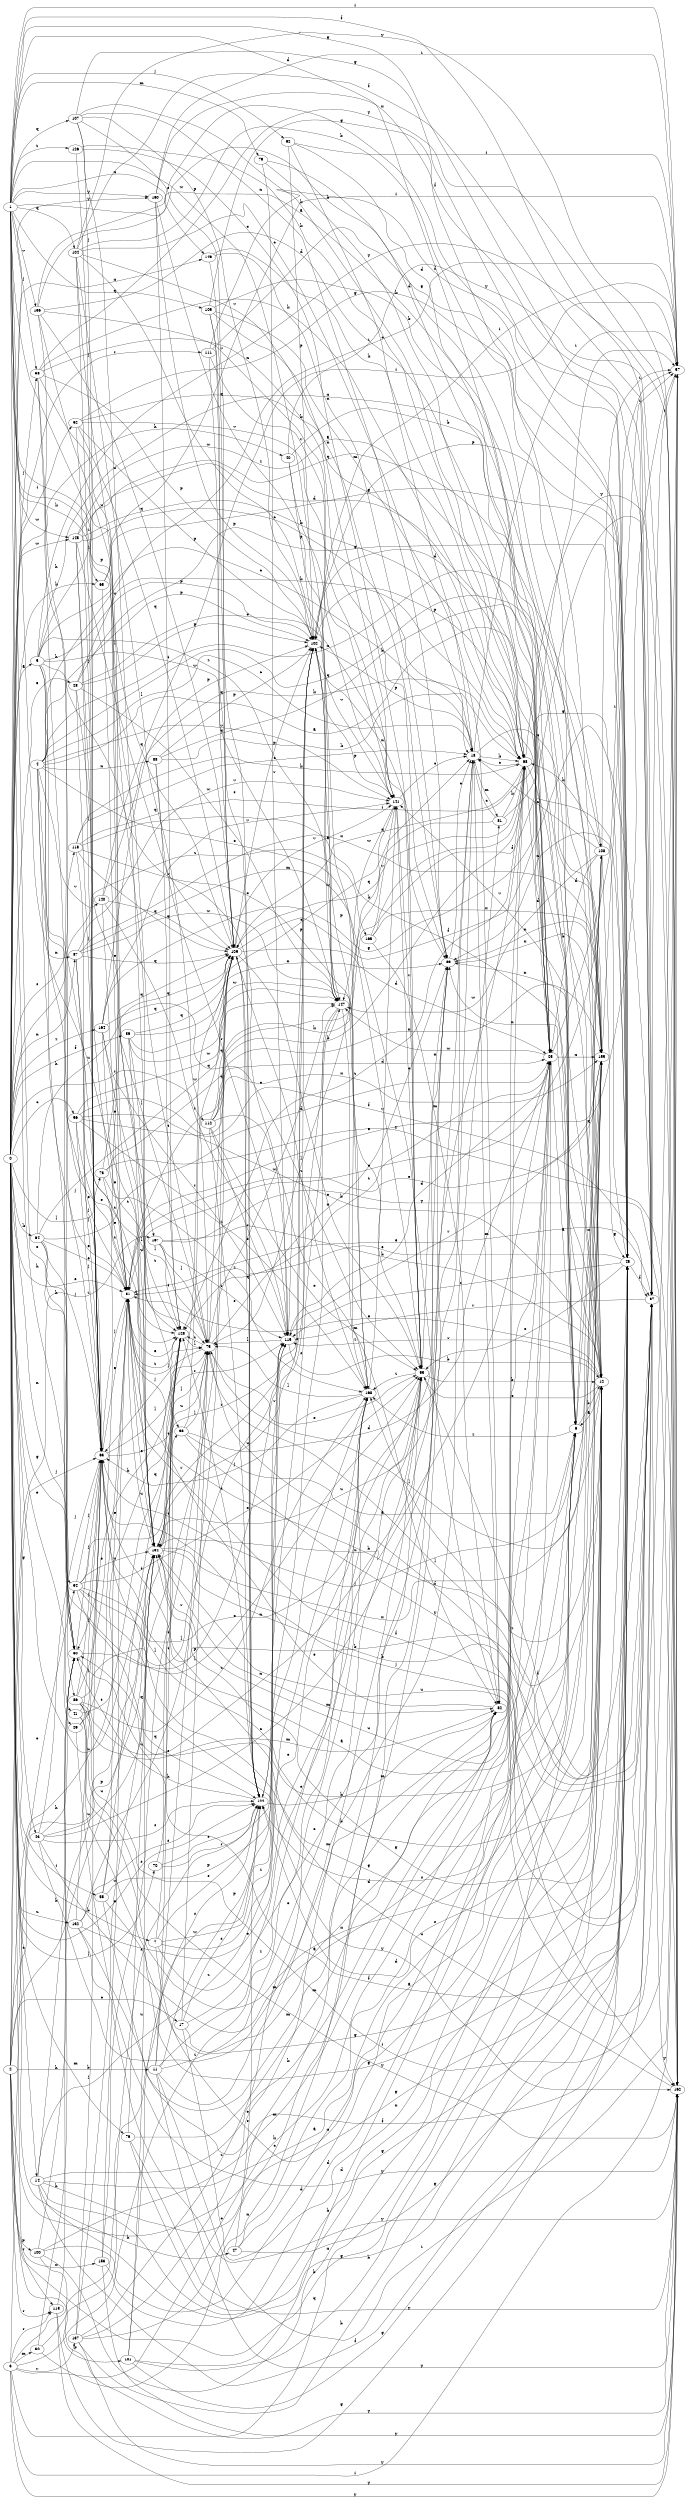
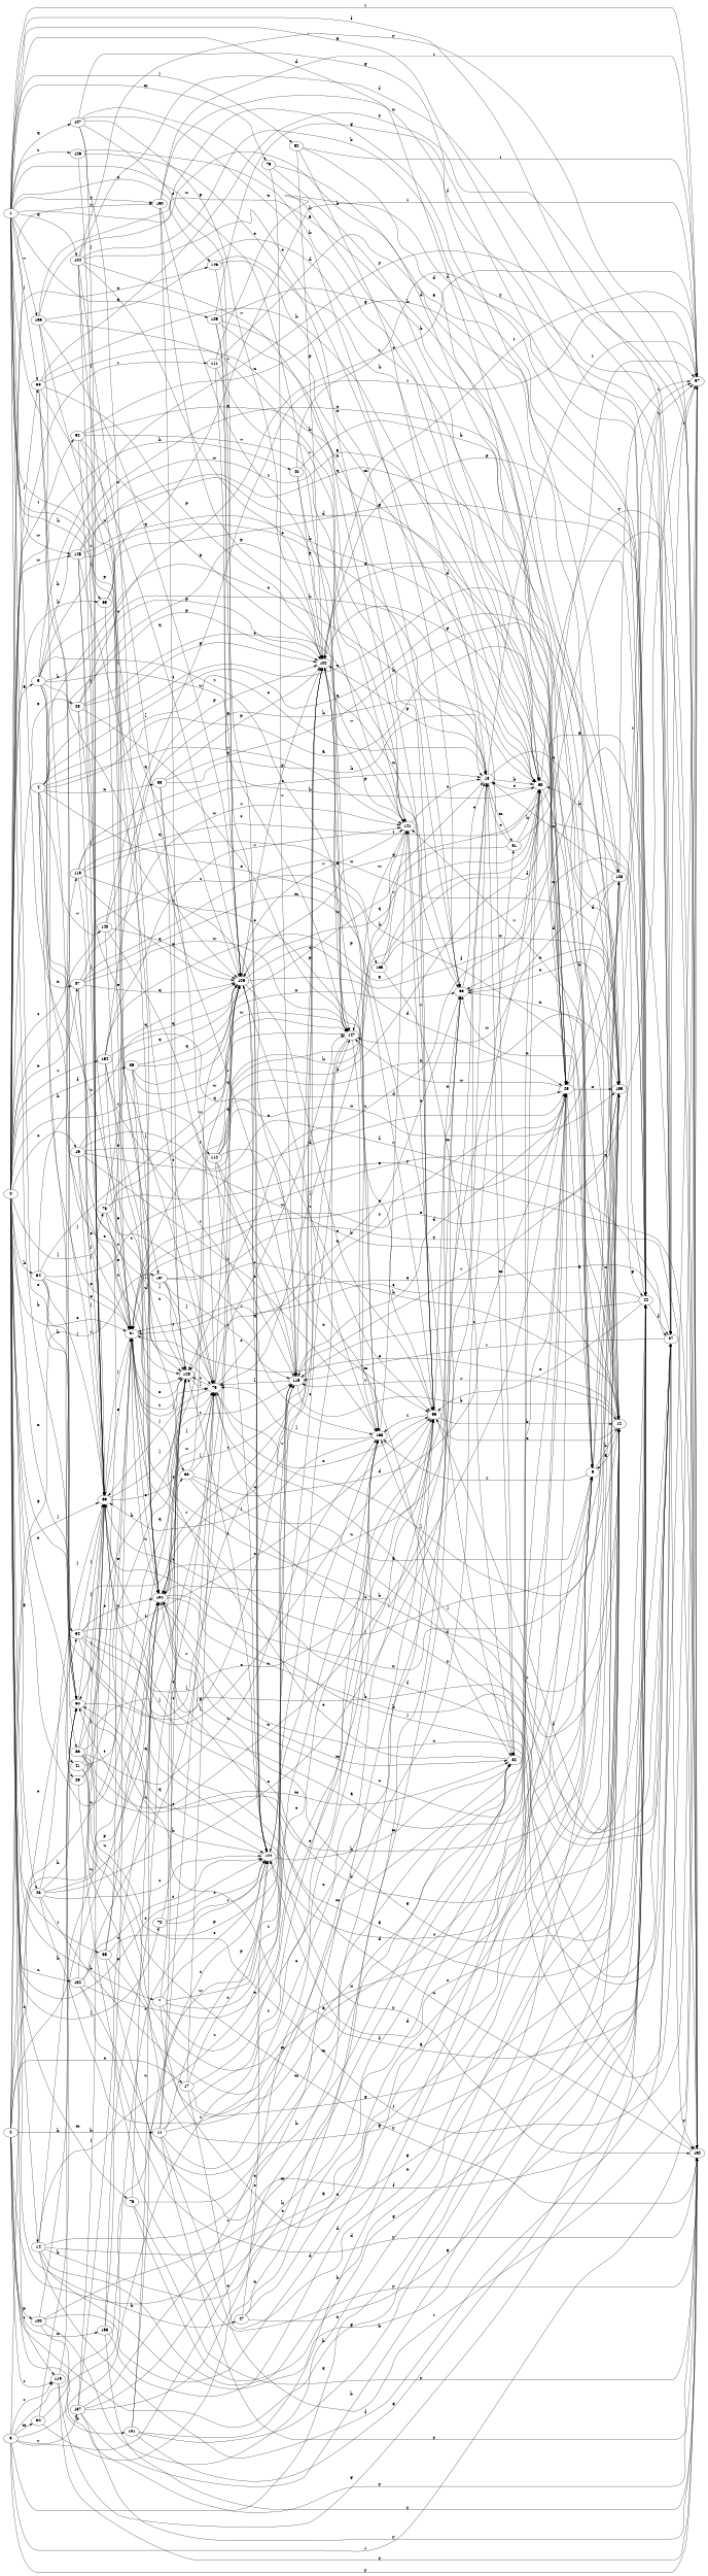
  strict digraph {
    rankdir=LR
    0
    5
    7
    14
-   16 [label=56]
+   16
    28
    29
    31
    36
    41
    43
    47
    n13 [label=40]
    52
    55
    58
    64
    65
    70
    73
    76
    86
    87
    111
    112
    113
    118
    122
    132
    134
    145
    149
    160
    164
    165
    50
    147
    63
    128
    108
    162
    168
    18
    102
    155
    115
-   44 [label=45]
+   44
    95
    6
    37
    12
    68
    75
    89
    109
    82
    25
    141
    57
    1
    62
    79
    94
    98
    104
    105
    107
    126
    136
    167
    2
    11
    17
    100
    101
    153
    81
    3
    n79 [label=30]
    137
    4
    88
    140
    0 -> 5 [label=a]
    0 -> 7 [label=b]
    0 -> 14 [label=c]
    0 -> 16 [label=c]
    0 -> 28 [label=e]
    0 -> 29 [label=e]
    0 -> 31 [label=e]
    0 -> 36 [label=f]
    0 -> 41 [label=g]
    0 -> 43 [label=g]
    0 -> 47 [label=h]
    0 -> n13 [label=h]
    0 -> 52 [label=i]
    0 -> 55 [label=i]
    0 -> 58 [label=j]
    0 -> 64 [label=k]
    0 -> 65 [label=k]
    0 -> 70 [label=l]
    0 -> 73 [label=l]
    0 -> 76 [label=m]
    0 -> 86 [label=n]
    0 -> 87 [label=n]
    0 -> 111 [label=r]
    0 -> 112 [label=r]
    0 -> 113 [label=r]
    0 -> 118 [label=s]
    0 -> 122 [label=s]
    0 -> 132 [label=u]
    0 -> 134 [label=u]
    0 -> 145 [label=w]
    0 -> 149 [label=x]
    0 -> 160 [label=y]
    0 -> 164 [label=z]
    0 -> 165 [label=z]
    5 -> 50 [label=h]
    5 -> 147 [label=w]
    5 -> 63 [label=j]
    5 -> 128 [label=t]
    5 -> 108 [label=q]
    5 -> 162 [label=y]
    5 -> 168 [label=z]
    5 -> 18 [label=c]
    5 -> 102 [label=p]
    5 -> 155 [label=x]
    5 -> 115 [label=r]
    7 -> 122 [label=s]
    7 -> 128 [label=t]
    7 -> 168 [label=z]
    7 -> 18 [label=c]
    7 -> 44 [label=g]
    7 -> 95 [label=o]
    14 -> 50 [label=h]
    14 -> 168 [label=z]
    14 -> 155 [label=x]
    14 -> 44 [label=g]
    14 -> 6 [label=a]
    14 -> 37 [label=f]
    14 -> 12 [label=b]
    14 -> 68 [label=k]
    16 -> 31 [label=e]
    16 -> 147 [label=w]
    16 -> 63 [label=j]
    16 -> 168 [label=z]
    16 -> 155 [label=x]
    16 -> 37 [label=f]
    16 -> 12 [label=b]
    28 -> 147 [label=w]
    28 -> 63 [label=j]
    28 -> 128 [label=t]
    28 -> 102 [label=p]
    28 -> 44 [label=g]
    28 -> 95 [label=o]
    28 -> 68 [label=k]
    29 -> 31 [label=e]
    29 -> 63 [label=j]
    29 -> 162 [label=y]
    31 -> 134 [label=u]
    31 -> 63 [label=j]
    31 -> 128 [label=t]
    31 -> 37 [label=f]
    31 -> 12 [label=b]
    31 -> 68 [label=k]
    31 -> 75 [label=l]
    36 -> 134 [label=u]
    36 -> 147 [label=w]
    36 -> 128 [label=t]
    36 -> 18 [label=c]
    36 -> 89 [label=n]
    36 -> 109 [label=q]
    41 -> 63 [label=j]
    41 -> 155 [label=x]
    41 -> 44 [label=g]
    41 -> 109 [label=q]
    43 -> 122 [label=s]
    43 -> 50 [label=h]
    43 -> 63 [label=j]
    43 -> 18 [label=c]
    43 -> 6 [label=a]
    43 -> 109 [label=q]
    43 -> 82 [label=m]
    47 -> 122 [label=s]
    47 -> 44 [label=g]
    47 -> 6 [label=a]
    47 -> 25 [label=d]
    n13 -> 162 [label=y]
    n13 -> 102 [label=p]
    n13 -> 12 [label=b]
    n13 -> 141 [label=v]
    52 -> 63 [label=j]
    52 -> 102 [label=p]
    52 -> 44 [label=g]
    52 -> 68 [label=k]
    52 -> 109 [label=q]
    52 -> 141 [label=v]
    55 -> 31 [label=e]
    55 -> 128 [label=t]
    55 -> 102 [label=p]
    55 -> 44 [label=g]
    55 -> 37 [label=f]
    58 -> 31 [label=e]
    58 -> 50 [label=h]
    58 -> 162 [label=y]
    58 -> 102 [label=p]
    58 -> 68 [label=k]
    58 -> 89 [label=n]
    58 -> 109 [label=q]
    64 -> 31 [label=e]
    64 -> 50 [label=h]
    64 -> 147 [label=w]
    64 -> 63 [label=j]
    64 -> 95 [label=o]
    64 -> 109 [label=q]
    64 -> 25 [label=d]
    65 -> 31 [label=e]
    65 -> 44 [label=g]
    65 -> 57 [label=i]
    70 -> 122 [label=s]
    70 -> 128 [label=t]
    70 -> 115 [label=r]
    73 -> 31 [label=e]
    73 -> 162 [label=y]
    73 -> 168 [label=z]
    73 -> 68 [label=k]
    73 -> 109 [label=q]
    76 -> 134 [label=u]
    76 -> 162 [label=y]
    76 -> 44 [label=g]
    76 -> 82 [label=m]
    86 -> 63 [label=j]
    86 -> 162 [label=y]
    86 -> 168 [label=z]
    86 -> 115 [label=r]
    86 -> 89 [label=n]
    86 -> 109 [label=q]
    86 -> 82 [label=m]
    86 -> 57 [label=i]
    87 -> 147 [label=w]
    87 -> 63 [label=j]
    87 -> 155 [label=x]
    87 -> 75 [label=l]
    87 -> 109 [label=q]
    87 -> 82 [label=m]
    87 -> 141 [label=v]
    111 -> 44 [label=g]
    111 -> 37 [label=f]
    111 -> 109 [label=q]
    111 -> 141 [label=v]
    112 -> 122 [label=s]
    112 -> 155 [label=x]
    112 -> 115 [label=r]
    112 -> 95 [label=o]
    112 -> 68 [label=k]
    112 -> 109 [label=q]
    112 -> 82 [label=m]
    112 -> 25 [label=d]
    113 -> 134 [label=u]
    113 -> 162 [label=y]
    113 -> 44 [label=g]
    118 -> 63 [label=j]
    118 -> 18 [label=c]
    118 -> 95 [label=o]
    118 -> 6 [label=a]
    118 -> 68 [label=k]
    118 -> 109 [label=q]
    118 -> 57 [label=i]
    122 -> 50 [label=h]
    122 -> 128 [label=t]
    122 -> 115 [label=r]
    122 -> 109 [label=q]
    122 -> 82 [label=m]
    132 -> 122 [label=s]
    132 -> 63 [label=j]
    132 -> 162 [label=y]
    132 -> 95 [label=o]
    132 -> 109 [label=q]
    132 -> 82 [label=m]
    134 -> 31 [label=e]
    134 -> 128 [label=t]
    134 -> 155 [label=x]
    134 -> 115 [label=r]
    134 -> 44 [label=g]
    134 -> 12 [label=b]
    134 -> 75 [label=l]
    134 -> 82 [label=m]
    145 -> 63 [label=j]
    145 -> 18 [label=c]
    145 -> 6 [label=a]
    145 -> 68 [label=k]
    145 -> 75 [label=l]
    145 -> 109 [label=q]
    145 -> 25 [label=d]
    149 -> 68 [label=k]
    149 -> 89 [label=n]
    149 -> 109 [label=q]
    160 -> 128 [label=t]
    160 -> 168 [label=z]
    160 -> 102 [label=p]
    160 -> 155 [label=x]
    160 -> 57 [label=i]
    164 -> 31 [label=e]
    164 -> 102 [label=p]
    164 -> 115 [label=r]
    164 -> 44 [label=g]
    164 -> 95 [label=o]
    164 -> 75 [label=l]
    164 -> 141 [label=v]
    165 -> 155 [label=x]
    165 -> 37 [label=f]
    165 -> 82 [label=m]
    165 -> 141 [label=v]
    50 -> 63 [label=j]
    50 -> 102 [label=p]
    50 -> 37 [label=f]
    147 -> 122 [label=s]
    147 -> 134 [label=u]
    147 -> 168 [label=z]
    63 -> 31 [label=e]
    63 -> 115 [label=r]
    63 -> 44 [label=g]
    63 -> 6 [label=a]
    63 -> 12 [label=b]
    63 -> 75 [label=l]
    128 -> 31 [label=e]
    128 -> 50 [label=h]
    128 -> 75 [label=l]
    108 -> 31 [label=e]
    108 -> 50 [label=h]
    108 -> 147 [label=w]
    108 -> 18 [label=c]
    108 -> 44 [label=g]
    108 -> 68 [label=k]
    108 -> 25 [label=d]
    108 -> 57 [label=i]
    162 -> 134 [label=u]
    168 -> 63 [label=j]
    168 -> 102 [label=p]
    168 -> 75 [label=l]
    168 -> 141 [label=v]
    18 -> 102 [label=p]
    18 -> 155 [label=x]
    18 -> 68 [label=k]
    18 -> 82 [label=m]
    18 -> 57 [label=i]
    18 -> 81 [label=m]
    102 -> 147 [label=w]
    102 -> 89 [label=n]
    102 -> 25 [label=d]
    102 -> 57 [label=i]
    155 -> 31 [label=e]
    155 -> 63 [label=j]
    155 -> 115 [label=r]
    155 -> 89 [label=n]
    155 -> 57 [label=i]
    115 -> 102 [label=p]
    115 -> 12 [label=b]
    115 -> 75 [label=l]
    115 -> 25 [label=d]
    44 -> 31 [label=e]
    44 -> 102 [label=p]
    44 -> 115 [label=r]
    44 -> 95 [label=o]
    44 -> 37 [label=f]
    44 -> 89 [label=n]
    95 -> 168 [label=z]
    95 -> 37 [label=f]
    95 -> 12 [label=b]
    95 -> 89 [label=n]
    95 -> 141 [label=v]
    6 -> 122 [label=s]
    6 -> 134 [label=u]
    6 -> 108 [label=q]
    6 -> 168 [label=z]
    6 -> 155 [label=x]
    6 -> 12 [label=b]
    6 -> 89 [label=n]
    37 -> 31 [label=e]
    37 -> 162 [label=y]
    37 -> 168 [label=z]
    37 -> 115 [label=r]
    37 -> 75 [label=l]
    37 -> 57 [label=i]
    12 -> 31 [label=e]
    12 -> 122 [label=s]
    12 -> 115 [label=r]
    12 -> 95 [label=o]
    12 -> 6 [label=a]
    12 -> 75 [label=l]
    12 -> 89 [label=n]
    12 -> 141 [label=v]
    68 -> 134 [label=u]
    68 -> 128 [label=t]
    68 -> 162 [label=y]
    68 -> 18 [label=c]
    68 -> 12 [label=b]
    68 -> 109 [label=q]
    68 -> 25 [label=d]
    75 -> 134 [label=u]
    75 -> 147 [label=w]
    75 -> 63 [label=j]
    75 -> 128 [label=t]
    75 -> 95 [label=o]
    75 -> 37 [label=f]
    75 -> 89 [label=n]
    75 -> 109 [label=q]
    89 -> 18 [label=c]
    89 -> 155 [label=x]
    109 -> 122 [label=s]
    109 -> 168 [label=z]
    109 -> 102 [label=p]
    109 -> 95 [label=o]
    109 -> 37 [label=f]
    109 -> 25 [label=d]
    109 -> 141 [label=v]
    82 -> 31 [label=e]
    25 -> 134 [label=u]
    25 -> 147 [label=w]
    25 -> 128 [label=t]
    25 -> 102 [label=p]
    25 -> 155 [label=x]
    25 -> 6 [label=a]
    25 -> 57 [label=i]
    141 -> 147 [label=w]
    141 -> 18 [label=c]
    141 -> 102 [label=p]
    141 -> 95 [label=o]
    141 -> 75 [label=l]
    57 -> 31 [label=e]
    57 -> 134 [label=u]
    57 -> 63 [label=j]
    1 -> 58 [label=j]
    1 -> 65 [label=k]
    1 -> 134 [label=u]
    1 -> 145 [label=w]
    1 -> 149 [label=x]
    1 -> 160 [label=y]
    1 -> 50 [label=h]
    1 -> 147 [label=w]
    1 -> 44 [label=g]
    1 -> 6 [label=a]
    1 -> 37 [label=f]
    1 -> 75 [label=l]
    1 -> 25 [label=d]
    1 -> 57 [label=i]
    1 -> 62 [label=j]
    1 -> 79 [label=m]
    1 -> 94 [label=o]
    1 -> 98 [label=p]
    1 -> 104 [label=q]
    1 -> 105 [label=q]
    1 -> 107 [label=q]
    1 -> 126 [label=t]
    1 -> 136 [label=v]
    1 -> 167 [label=z]
    62 -> 18 [label=c]
    62 -> 102 [label=p]
    62 -> 25 [label=d]
    62 -> 57 [label=i]
    79 -> 115 [label=r]
    79 -> 68 [label=k]
    79 -> 25 [label=d]
    94 -> 122 [label=s]
    94 -> 134 [label=u]
    94 -> 63 [label=j]
    94 -> 162 [label=y]
    94 -> 115 [label=r]
    94 -> 95 [label=o]
    94 -> 12 [label=b]
    94 -> 89 [label=n]
    98 -> 162 [label=y]
    98 -> 6 [label=a]
    98 -> 75 [label=l]
    98 -> 109 [label=q]
    98 -> 25 [label=d]
    104 -> 134 [label=u]
    104 -> 147 [label=w]
    104 -> 63 [label=j]
    104 -> 162 [label=y]
    104 -> 18 [label=c]
    104 -> 37 [label=f]
    104 -> 12 [label=b]
    104 -> 75 [label=l]
    104 -> 141 [label=v]
    105 -> 122 [label=s]
    105 -> 37 [label=f]
    105 -> 12 [label=b]
    105 -> 89 [label=n]
    105 -> 109 [label=q]
    105 -> 82 [label=m]
    107 -> 122 [label=s]
    107 -> 134 [label=u]
    107 -> 63 [label=j]
    107 -> 102 [label=p]
    107 -> 44 [label=g]
    107 -> 68 [label=k]
    107 -> 89 [label=n]
    126 -> 63 [label=j]
    126 -> 95 [label=o]
    126 -> 68 [label=k]
    136 -> 134 [label=u]
    136 -> 50 [label=h]
    136 -> 44 [label=g]
    136 -> 12 [label=b]
    136 -> 109 [label=q]
    136 -> 25 [label=d]
    136 -> 141 [label=v]
    167 -> 128 [label=t]
    167 -> 162 [label=y]
    167 -> 115 [label=r]
    167 -> 12 [label=b]
    167 -> 75 [label=l]
    2 -> 113 [label=r]
    2 -> 134 [label=u]
    2 -> 63 [label=j]
    2 -> 128 [label=t]
    2 -> 12 [label=b]
    2 -> 68 [label=k]
    2 -> 98 [label=p]
    2 -> 167 [label=z]
    2 -> 11 [label=b]
    2 -> 17 [label=c]
    2 -> 100 [label=p]
    2 -> 101 [label=p]
    2 -> 153 [label=x]
    11 -> 128 [label=t]
    11 -> 162 [label=y]
    11 -> 168 [label=z]
    11 -> 102 [label=p]
    11 -> 95 [label=o]
    11 -> 75 [label=l]
    11 -> 57 [label=i]
    11 -> 81 [label=m]
    17 -> 122 [label=s]
    17 -> 155 [label=x]
    17 -> 95 [label=o]
    17 -> 75 [label=l]
    17 -> 25 [label=d]
    100 -> 50 [label=h]
    100 -> 162 [label=y]
    100 -> 155 [label=x]
    100 -> 82 [label=m]
    100 -> 25 [label=d]
    101 -> 122 [label=s]
    101 -> 134 [label=u]
    101 -> 44 [label=g]
    101 -> 12 [label=b]
    101 -> 25 [label=d]
    153 -> 31 [label=e]
    153 -> 162 [label=y]
    153 -> 75 [label=l]
    153 -> 25 [label=d]
    81 -> 18 [label=c]
    81 -> 44 [label=g]
    81 -> 68 [label=k]
    81 -> 109 [label=q]
    3 -> 113 [label=r]
    3 -> 122 [label=s]
    3 -> 108 [label=q]
    3 -> 162 [label=y]
    3 -> 168 [label=z]
    3 -> 95 [label=o]
    3 -> 57 [label=i]
    3 -> 94 [label=o]
    3 -> n79 [label=m]
    3 -> 137 [label=v]
    n79 -> 50 [label=h]
    n79 -> 147 [label=w]
    n79 -> 89 [label=n]
    137 -> 134 [label=u]
    137 -> 63 [label=j]
    137 -> 162 [label=y]
    137 -> 168 [label=z]
    137 -> 18 [label=c]
    137 -> 95 [label=o]
    137 -> 12 [label=b]
    4 -> 31 [label=e]
    4 -> 87 [label=n]
    4 -> 128 [label=t]
    4 -> 108 [label=q]
    4 -> 18 [label=c]
    4 -> 102 [label=p]
    4 -> 155 [label=x]
    4 -> 95 [label=o]
    4 -> 6 [label=a]
    4 -> 141 [label=v]
    4 -> 57 [label=i]
    4 -> 88 [label=n]
    4 -> 140 [label=v]
    88 -> 128 [label=t]
    88 -> 102 [label=p]
    88 -> 115 [label=r]
    88 -> 12 [label=b]
    88 -> 68 [label=k]
    140 -> 31 [label=e]
    140 -> 115 [label=r]
    140 -> 68 [label=k]
    140 -> 109 [label=q]
    140 -> 57 [label=i]
  }
